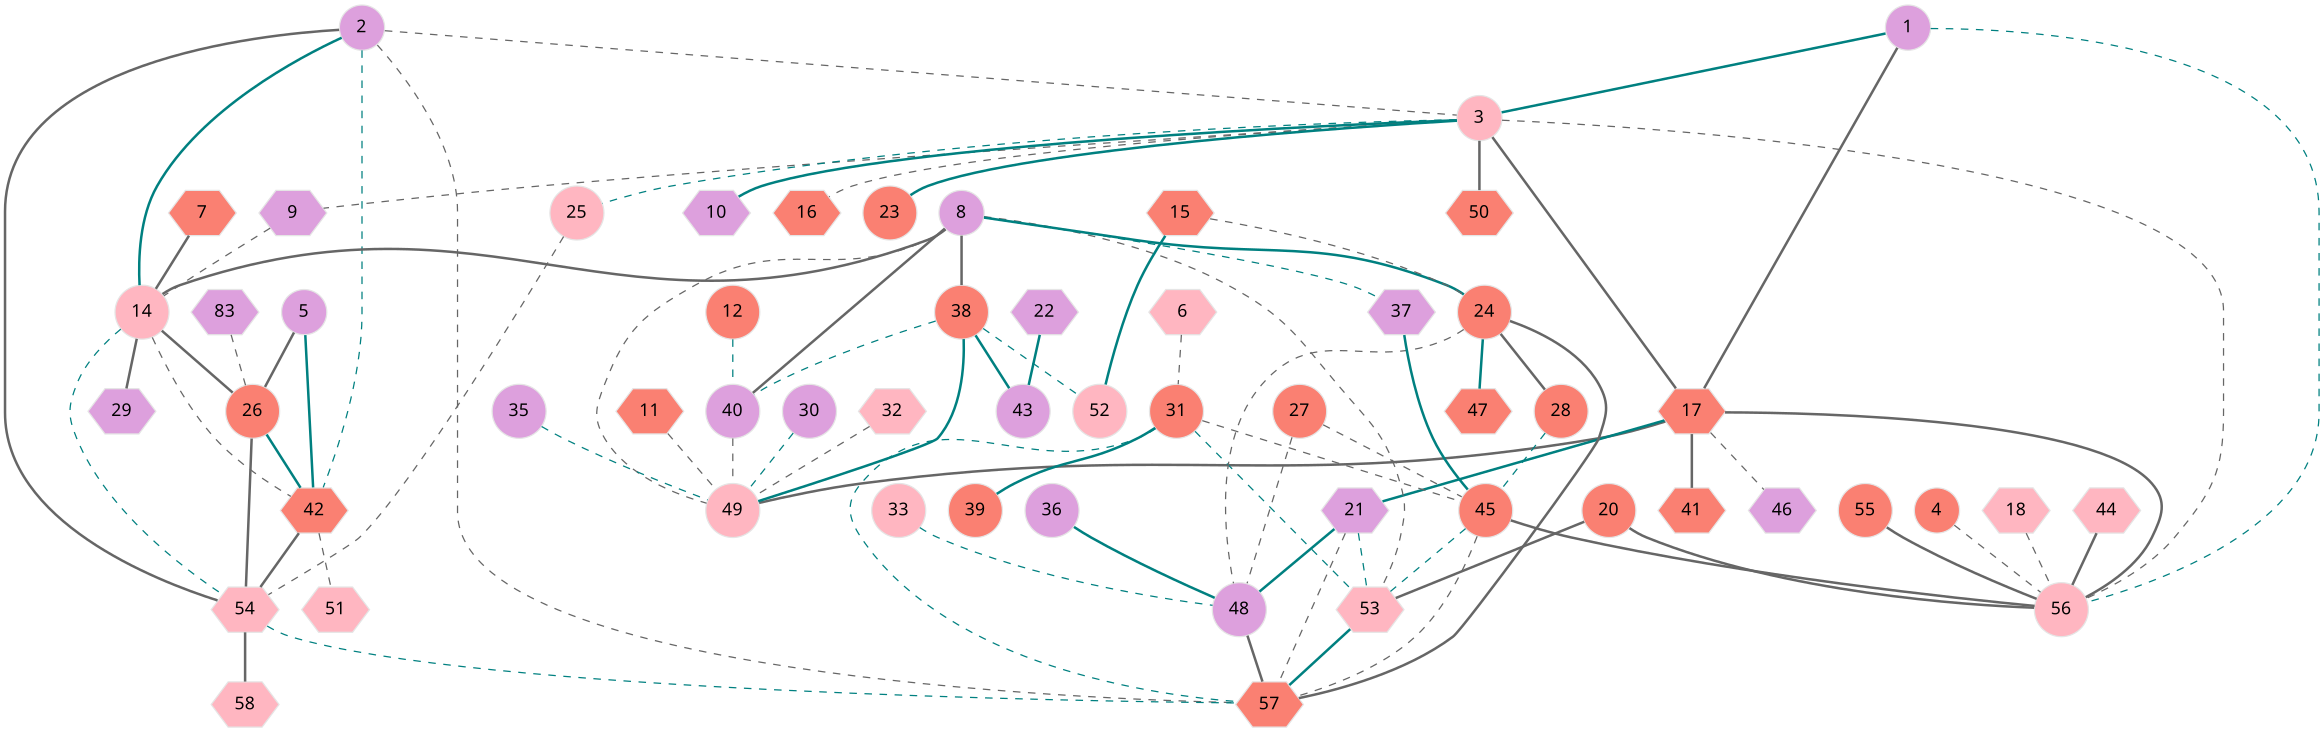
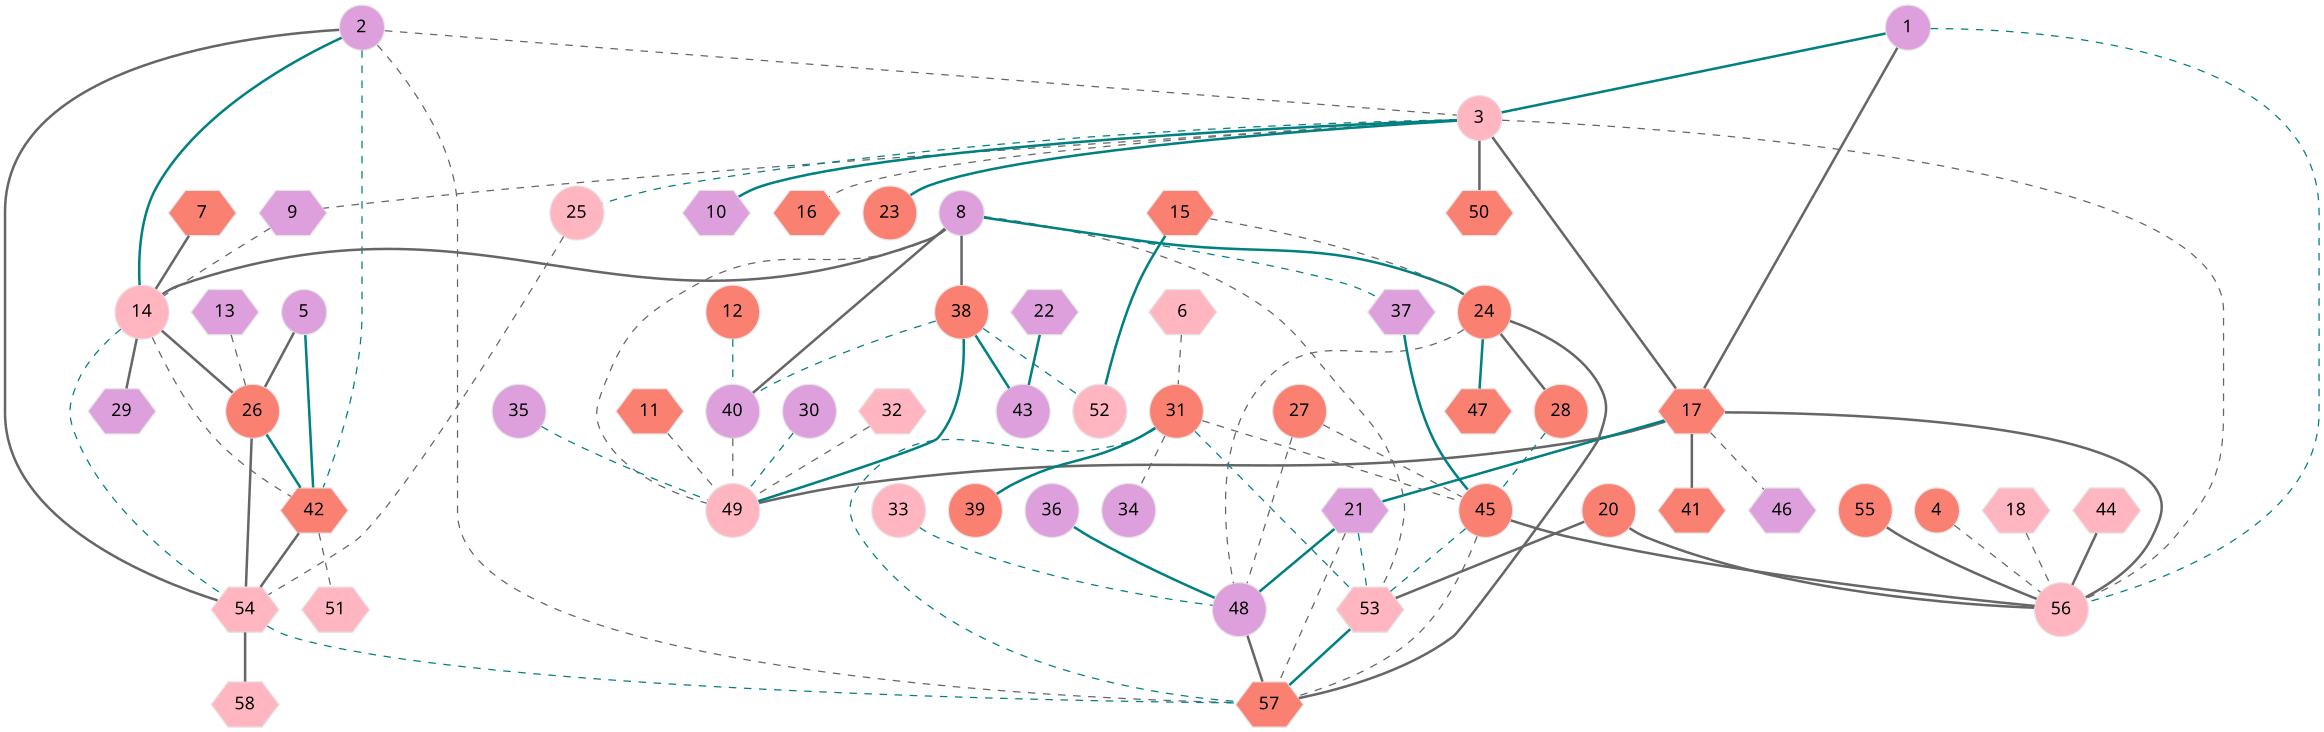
  graph {
    fontname="Noto Sans"
    node [color=gray90 fillcolor=salmon fontname="Noto Sans" shape=circle style=filled]
    edge [color=gray40 fontname="Noto Sans" style=dashed weight=1.0]
    1 [fillcolor=plum]
    3 [fillcolor=lightpink]
    17 [shape=hexagon]
    56 [fillcolor=lightpink]
    9 [fillcolor=plum shape=hexagon]
    10 [fillcolor=plum shape=hexagon]
    16 [shape=hexagon]
    23
    25 [fillcolor=lightpink]
    50 [shape=hexagon]
    49 [fillcolor=lightpink]
    21 [fillcolor=plum shape=hexagon]
    41 [shape=hexagon]
    46 [fillcolor=plum shape=hexagon]
    2 [fillcolor=plum]
    14 [fillcolor=lightpink]
    42 [shape=hexagon]
    54 [fillcolor=lightpink shape=hexagon]
    57 [shape=hexagon]
    26
    29 [fillcolor=plum shape=hexagon]
    51 [fillcolor=lightpink shape=hexagon]
    58 [fillcolor=lightpink shape=hexagon]
    4
    5 [fillcolor=plum]
    6 [fillcolor=lightpink shape=hexagon]
    31
    53 [fillcolor=lightpink shape=hexagon]
    45
+   34 [fillcolor=plum]
    39
    7 [shape=hexagon]
    8 [fillcolor=plum]
    24
    37 [fillcolor=plum shape=hexagon]
    38
    40 [fillcolor=plum]
    48 [fillcolor=plum]
    28
    47 [shape=hexagon]
    52 [fillcolor=lightpink]
    43 [fillcolor=plum]
    11 [shape=hexagon]
    12
-   13 [fillcolor=plum shape=hexagon label=83]
+   13 [fillcolor=plum shape=hexagon]
    15 [shape=hexagon]
    18 [fillcolor=lightpink shape=hexagon]
    20
    22 [fillcolor=plum shape=hexagon]
    27
    30 [fillcolor=plum]
    32 [fillcolor=lightpink shape=hexagon]
    33 [fillcolor=lightpink]
    35 [fillcolor=plum]
    36 [fillcolor=plum]
    44 [fillcolor=lightpink shape=hexagon]
    55
    1 -- 3 [color=teal style=bold weight=2.0]
    1 -- 17 [style=bold]
    1 -- 56 [color=teal]
    3 -- 17 [style=bold weight=2.0]
    3 -- 56 [weight=2.0]
    3 -- 9
    3 -- 10 [color=teal style=bold]
    3 -- 16
    3 -- 23 [color=teal style=bold]
    3 -- 25 [color=teal]
    3 -- 50 [style=bold]
    17 -- 56 [style=bold]
    17 -- 49 [style=bold]
    17 -- 21 [color=teal style=bold]
    17 -- 41 [style=bold]
    17 -- 46
    9 -- 14
    25 -- 54
    21 -- 57
    21 -- 53 [color=teal]
    21 -- 48 [color=teal style=bold weight=2.0]
    2 -- 3
    2 -- 14 [color=teal style=bold]
    2 -- 42 [color=teal]
    2 -- 54 [style=bold]
    2 -- 57
    14 -- 42
    14 -- 54 [color=teal]
    14 -- 26 [style=bold]
    14 -- 29 [style=bold]
    42 -- 54 [style=bold]
    42 -- 51
    54 -- 57 [color=teal]
    54 -- 58 [style=bold]
    26 -- 42 [color=teal style=bold]
    26 -- 54 [style=bold]
    4 -- 56
    5 -- 42 [color=teal style=bold]
    5 -- 26 [style=bold]
    6 -- 31
    31 -- 57 [color=teal]
    31 -- 53 [color=teal weight=2.0]
    31 -- 45
+   31 -- 34
    31 -- 39 [color=teal style=bold]
    53 -- 57 [color=teal style=bold weight=2.0]
    45 -- 56 [style=bold]
    45 -- 57
    45 -- 53 [color=teal weight=2.0]
    7 -- 14 [style=bold]
    8 -- 49 [weight=2.0]
    8 -- 14 [style=bold]
    8 -- 53
    8 -- 24 [color=teal style=bold]
    8 -- 37 [color=teal]
    8 -- 38 [style=bold weight=2.0]
    8 -- 40 [style=bold weight=2.0]
    24 -- 57 [style=bold]
    24 -- 48 [weight=2.0]
    24 -- 28 [style=bold]
    24 -- 47 [color=teal style=bold]
    37 -- 45 [color=teal style=bold]
    38 -- 49 [color=teal style=bold]
    38 -- 40 [color=teal]
    38 -- 52 [color=teal]
    38 -- 43 [color=teal style=bold]
    40 -- 49
    48 -- 57 [style=bold weight=2.0]
    28 -- 45 [color=teal]
    11 -- 49
    12 -- 40 [color=teal]
    13 -- 26
    15 -- 24
    15 -- 52 [color=teal style=bold]
    18 -- 56
    20 -- 56 [style=bold]
    20 -- 53 [style=bold]
    22 -- 43 [color=teal style=bold]
    27 -- 45
    27 -- 48
    30 -- 49 [color=teal]
    32 -- 49
    33 -- 48 [color=teal]
    35 -- 49 [color=teal]
    36 -- 48 [color=teal style=bold]
    44 -- 56 [style=bold]
    55 -- 56 [style=bold]
  }
